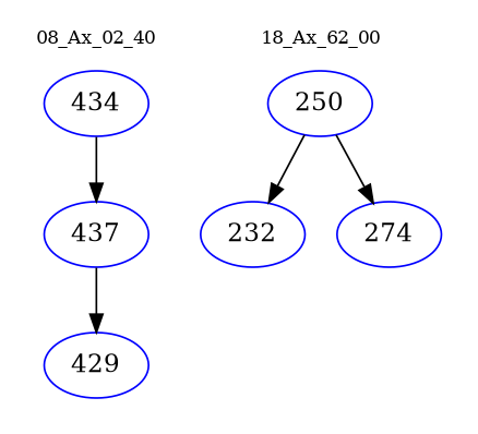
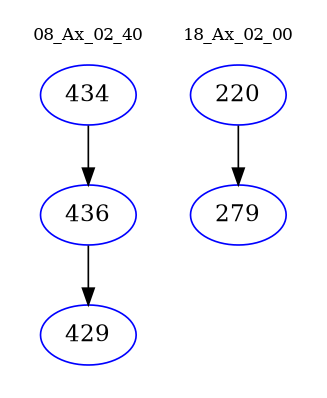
  digraph {
    node [color=blue]
    edge [color=black]
    n1 [label=434]
    n2 [label=429]
-   n3 [label=437]
-   n4 [label=250]
-   n5 [label=232]
-   n6 [label=274]
+   n3 [label=436]
+   n4 [label=220]
+   n6 [label=279]
    subgraph cluster_1 {
      color=white
      fontsize=10
      label="08_Ax_02_40"
      n1
      n2
      n3
    }
    subgraph cluster_2 {
      color=white
      fontsize=10
-     label="18_Ax_62_00"
+     label="18_Ax_02_00"
      n4
-     n5
      n6
    }
    n1 -> n3
    n3 -> n2
-   n4 -> n5
    n4 -> n6
  }
